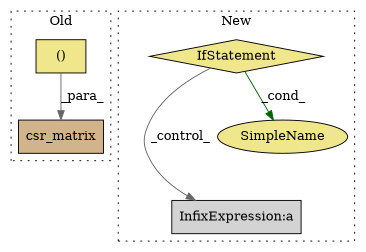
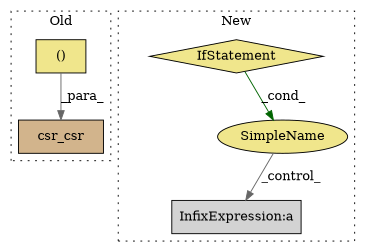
  digraph {
    node [fillcolor=khaki shape=box style=filled]
    edge [color=gray40 style=solid]
-   n1 [a=32 fillcolor=tan l="11,1" label=csr_matrix s="72622,72671"]
+   n1 [a=32 fillcolor=tan l="11,1" label=csr_csr s="72622,72671"]
    n2 [a=106 l=15 label="()" s=72654]
    n3 [a=25 l="4,2" label=IfStatement s="72752,72777" shape=diamond]
    n4 [a=27 fillcolor=lightgrey l=10 label="InfixExpression:a" s=73375]
    n5 [a=42 label=SimpleName shape=ellipse]
    subgraph cluster_1 {
      label=Old
      style=dotted
      n1
      n2
    }
    subgraph cluster_2 {
      label=New
      style=dotted
      n3
      n4
      n5
    }
    n2 -> n1 [label=_para_]
-   n3 -> n4 [label=_control_]
+   n5 -> n4 [label=_control_]
    n3 -> n5 [color=darkgreen label=_cond_]
  }
